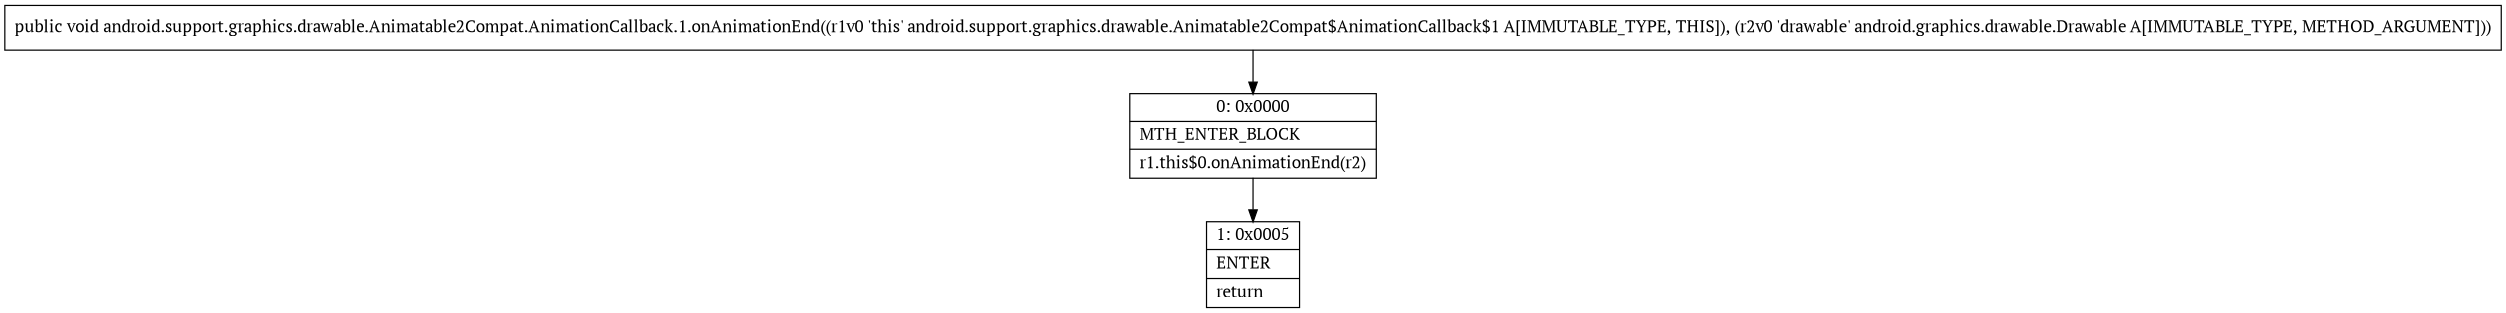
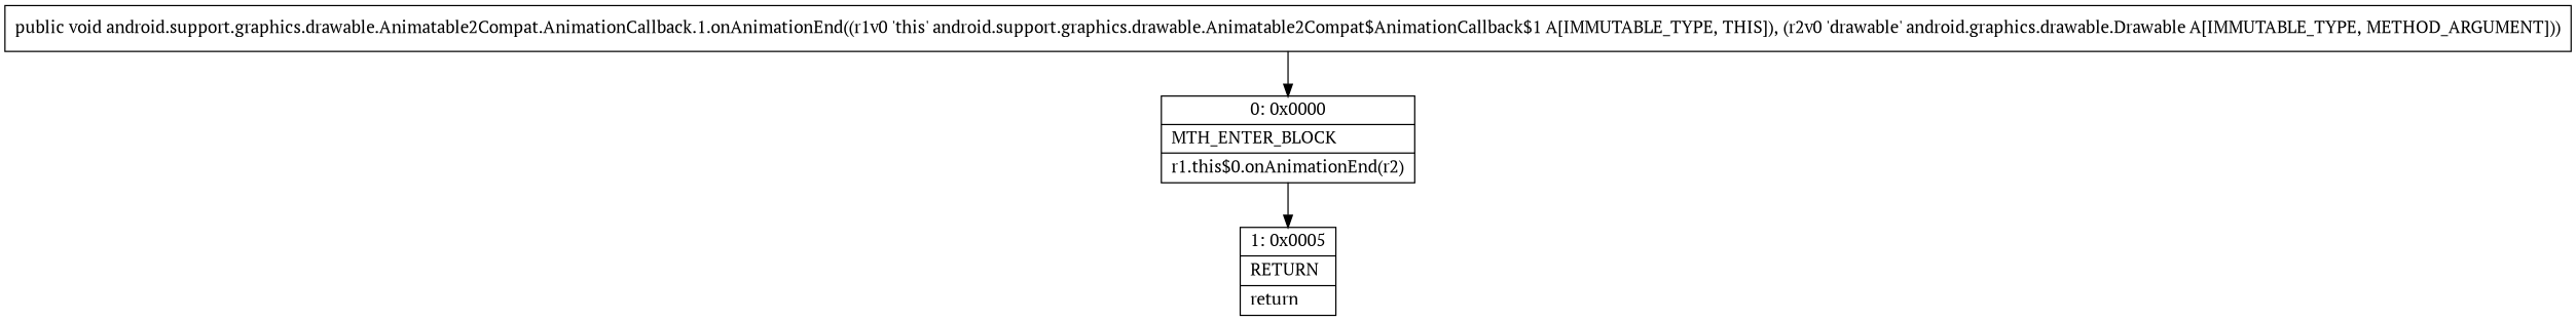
  digraph {
    fontname="PT Serif"
    node [shape=record fontname="PT Serif"]
    edge [fontname="PT Serif"]
    n1 [label="{0\:\ 0x0000|MTH_ENTER_BLOCK\l|r1.this$0.onAnimationEnd(r2)\l}"]
-   n2 [label="{1\:\ 0x0005|ENTER\l|return\l}"]
+   n2 [label="{1\:\ 0x0005|RETURN\l|return\l}"]
    n3 [label="{public void android.support.graphics.drawable.Animatable2Compat.AnimationCallback.1.onAnimationEnd((r1v0 'this' android.support.graphics.drawable.Animatable2Compat$AnimationCallback$1 A[IMMUTABLE_TYPE, THIS]), (r2v0 'drawable' android.graphics.drawable.Drawable A[IMMUTABLE_TYPE, METHOD_ARGUMENT])) }"]
    n1 -> n2
    n3 -> n1
  }
